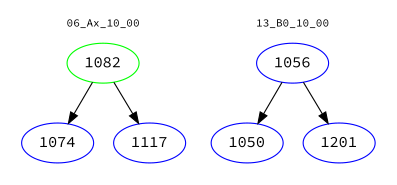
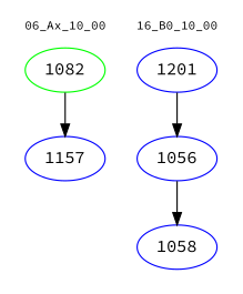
  digraph {
    fontname="Source Code Pro"
    node [color=blue fontname="Source Code Pro"]
    edge [color=black fontname="Source Code Pro"]
    n1 [color=green label=1082]
-   n2 [label=1074]
-   n3 [label=1117]
+   n3 [label=1157]
    n4 [label=1056]
-   n5 [label=1050]
+   n5 [label=1058]
    n6 [label=1201]
    subgraph cluster_1 {
      color=white
      fontsize=10
      label="06_Ax_10_00"
      n1
-     n2
      n3
    }
    subgraph cluster_2 {
      color=white
      fontsize=10
-     label="13_B0_10_00"
+     label="16_B0_10_00"
      n4
      n5
      n6
    }
-   n1 -> n2
    n1 -> n3
    n4 -> n5
-   n4 -> n6
+   n6 -> n4
  }
